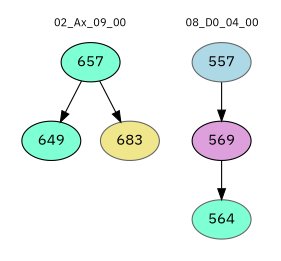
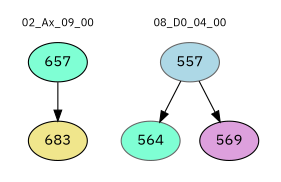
  digraph {
    fontname="IBM Plex Sans"
    node [color=black fillcolor=aquamarine fontname="IBM Plex Sans" style=filled]
    edge [color=black fontname="IBM Plex Sans"]
    n1 [label=657]
-   n2 [label=649]
-   n3 [color=gray40 fillcolor=khaki label=683]
+   n3 [fillcolor=khaki label=683]
    n4 [color=gray40 fillcolor=lightblue label=557]
    n5 [color=gray40 label=564]
    n6 [fillcolor=plum label=569]
    subgraph cluster_1 {
      color=white
      fontsize=10
      label="02_Ax_09_00"
      n1
-     n2
      n3
    }
    subgraph cluster_2 {
      color=white
      fontsize=10
      label="08_D0_04_00"
      n4
      n5
      n6
    }
-   n1 -> n2
    n1 -> n3
-   n6 -> n5
+   n4 -> n5
    n4 -> n6
  }
